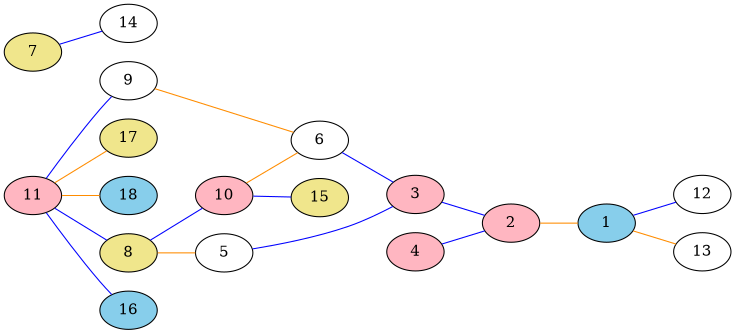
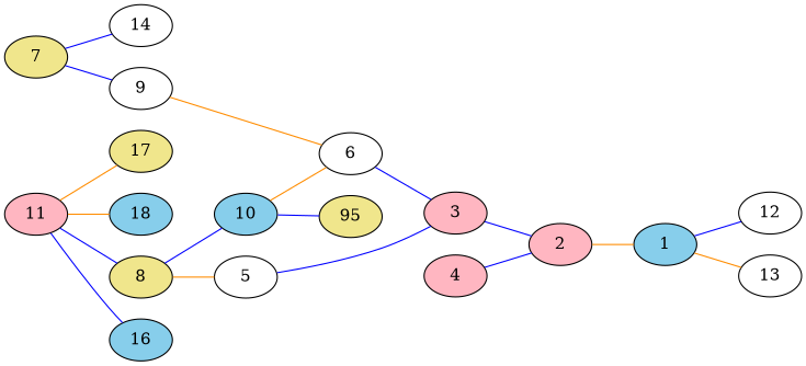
  graph {
    rankdir=LR
    node [chem=H fillcolor=white style=filled]
    edge [color=blue valence=1]
    1 [chem=N fillcolor=skyblue]
    12
    13
    2 [chem=C fillcolor=lightpink]
    3 [chem=C fillcolor=lightpink]
    4 [chem=N fillcolor=lightpink]
    5 [chem=C]
    6 [chem=N]
    7 [chem=C fillcolor=khaki]
    9 [chem=N]
    14
    8 [chem=N fillcolor=khaki]
-   10 [chem=C fillcolor=lightpink]
-   15 [fillcolor=khaki]
+   10 [chem=C fillcolor=skyblue]
+   15 [fillcolor=khaki label=95]
    11 [chem=C fillcolor=lightpink]
    16 [fillcolor=skyblue]
    17 [fillcolor=khaki]
    18 [fillcolor=skyblue]
    1 -- 12
    1 -- 13 [color=darkorange]
    2 -- 1 [color=darkorange]
    3 -- 2 [valence=2]
    4 -- 2
    5 -- 3
    6 -- 3
-   11 -- 9
+   7 -- 9
    7 -- 14
    9 -- 6 [color=darkorange valence=2]
    8 -- 5 [color=darkorange]
    8 -- 10
    10 -- 6 [color=darkorange valence=2]
    10 -- 15
    11 -- 8
    11 -- 16
    11 -- 17 [color=darkorange]
    11 -- 18 [color=darkorange]
  }
